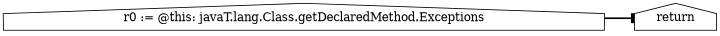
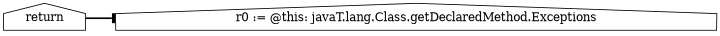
  digraph {
    rankdir=LR
    node [shape=house]
    "r0 := @this: javaT.lang.Class.getDeclaredMethod.Exceptions"
    return
-   "r0 := @this: javaT.lang.Class.getDeclaredMethod.Exceptions" -> return [style=bold arrowhead=tee]
+   return -> "r0 := @this: javaT.lang.Class.getDeclaredMethod.Exceptions" [style=bold arrowhead=tee]
  }
